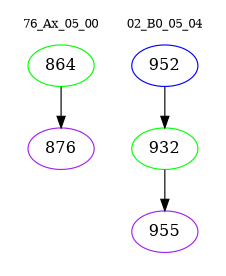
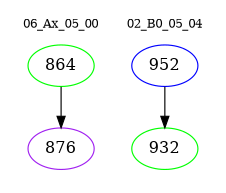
  digraph {
    node [color=green]
    edge [color=black]
    n1 [label=864]
    n2 [color=purple label=876]
    n3 [color=blue label=952]
    n4 [label=932]
-   n5 [color=purple label=955]
    subgraph cluster_1 {
      color=white
      fontsize=10
-     label="76_Ax_05_00"
+     label="06_Ax_05_00"
      n1
      n2
    }
    subgraph cluster_2 {
      color=white
      fontsize=10
      label="02_B0_05_04"
      n3
      n4
-     n5
    }
    n1 -> n2
    n3 -> n4
-   n4 -> n5
  }
